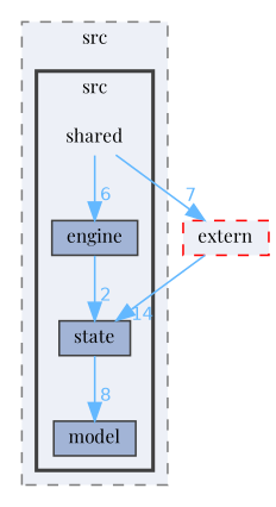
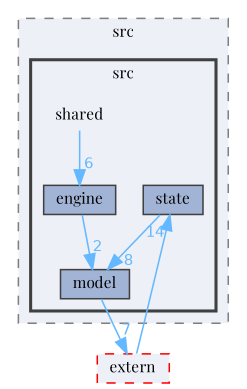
  digraph {
    compound=true
    fontname="Playfair Display"
    node [fontname="Playfair Display" fontsize=10 shape=box color=grey25 fillcolor="#a2b4d6" style=filled]
    edge [color=steelblue1 fontcolor=steelblue1 fontname="Playfair Display" fontsize=10 labeldistance=1.5 labelfontname=Helvetica labelfontsize=10]
    n1 [height=0.2 label=shared shape=plaintext width=0.4 color="" fillcolor="" style=""]
    n2 [height=0.2 label=engine width=0.4]
    n3 [height=0.2 label=model width=0.4]
    n4 [height=0.2 label=state width=0.4]
    n5 [color=red fillcolor="#edf0f7" height=0.2 label=extern style="filled,dashed" width=0.4]
    subgraph cluster_1 {
      bgcolor="#edf0f7"
      fontsize=10
      label=src
      pencolor=grey50
      style="filled,dashed"
      subgraph cluster_2 {
        bgcolor="#edf0f7"
        fontsize=10
        label=src
        pencolor=grey25
        style="filled,bold"
        n1
        n2
        n3
        n4
      }
    }
    n1 -> n2 [headlabel=6]
-   n2 -> n4 [headlabel=2]
-   n1 -> n5 [headlabel=7]
+   n2 -> n3 [headlabel=2]
+   n3 -> n5 [headlabel=7]
    n4 -> n3 [headlabel=8]
    n5 -> n4 [headlabel=14]
  }
